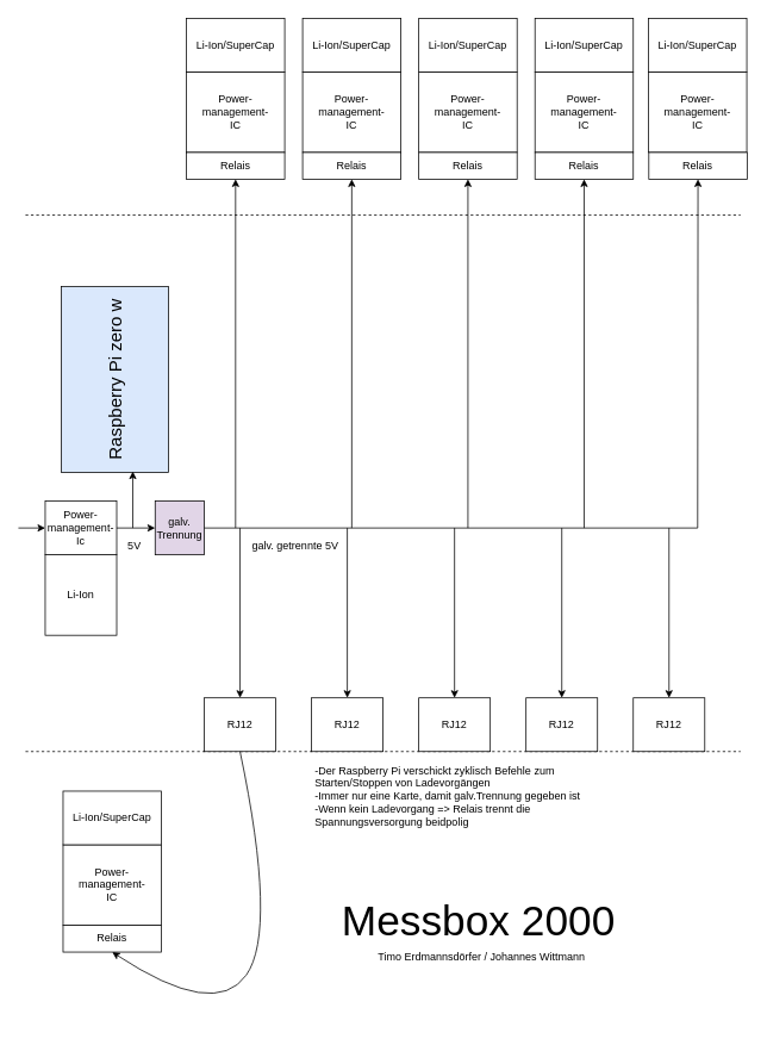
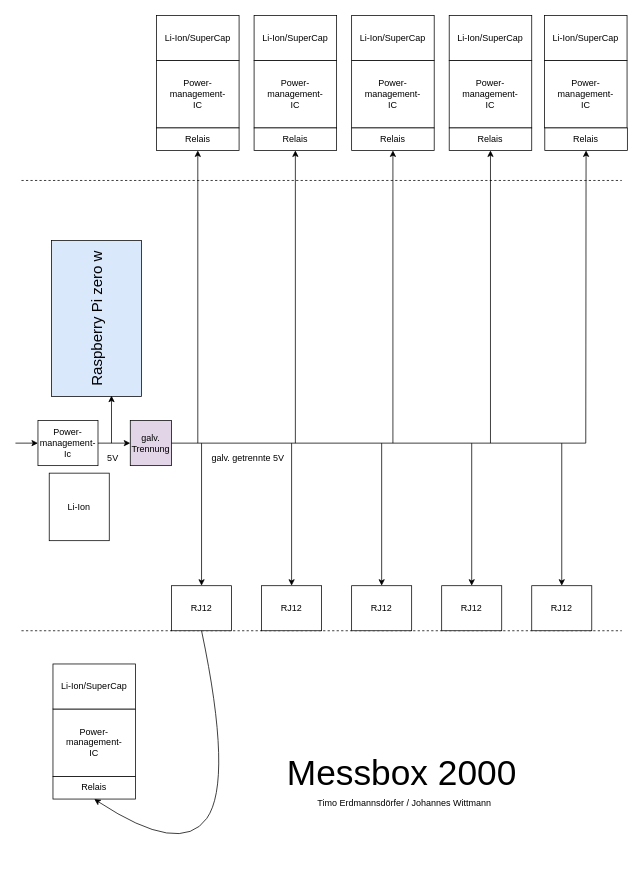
  <mxCell id="0" />
  <mxCell id="1" parent="0" />
  <mxCell id="2" value="&lt;font style=&quot;font-size: 20px&quot;&gt;Raspberry Pi zero w&lt;/font&gt;" style="rounded=0;whiteSpace=wrap;html=1;rotation=-90;fillColor=#dae8fc;" parent="1" vertex="1"><mxGeometry x="24" y="364" width="208" height="120" as="geometry" /></mxCell>
  <mxCell id="3" value="Power-management-&lt;br&gt;IC" style="rounded=0;whiteSpace=wrap;html=1;" parent="1" vertex="1"><mxGeometry x="208" y="80" width="110" height="90" as="geometry" /></mxCell>
  <mxCell id="4" value="Power-management-&lt;br&gt;IC" style="rounded=0;whiteSpace=wrap;html=1;" parent="1" vertex="1"><mxGeometry x="338" y="80" width="110" height="90" as="geometry" /></mxCell>
  <mxCell id="5" value="Power-management-&lt;br&gt;IC" style="rounded=0;whiteSpace=wrap;html=1;" parent="1" vertex="1"><mxGeometry x="468" y="80" width="110" height="90" as="geometry" /></mxCell>
  <mxCell id="6" value="Power-management-&lt;br&gt;IC" style="rounded=0;whiteSpace=wrap;html=1;" parent="1" vertex="1"><mxGeometry x="598" y="80" width="110" height="90" as="geometry" /></mxCell>
  <mxCell id="7" value="Power-management-&lt;br&gt;IC" style="rounded=0;whiteSpace=wrap;html=1;" parent="1" vertex="1"><mxGeometry x="725" y="80" width="110" height="90" as="geometry" /></mxCell>
  <mxCell id="8" value="Relais" style="rounded=0;whiteSpace=wrap;html=1;" parent="1" vertex="1"><mxGeometry x="208" y="170" width="110" height="30" as="geometry" /></mxCell>
  <mxCell id="9" value="Relais" style="rounded=0;whiteSpace=wrap;html=1;" parent="1" vertex="1"><mxGeometry x="338" y="170" width="110" height="30" as="geometry" /></mxCell>
  <mxCell id="10" value="Relais" style="rounded=0;whiteSpace=wrap;html=1;" parent="1" vertex="1"><mxGeometry x="468" y="170" width="110" height="30" as="geometry" /></mxCell>
  <mxCell id="11" value="Relais" style="rounded=0;whiteSpace=wrap;html=1;" parent="1" vertex="1"><mxGeometry x="598" y="170" width="110" height="30" as="geometry" /></mxCell>
  <mxCell id="12" value="Relais" style="rounded=0;whiteSpace=wrap;html=1;" parent="1" vertex="1"><mxGeometry x="725.4" y="170" width="110" height="30" as="geometry" /></mxCell>
  <mxCell id="13" value="Li-Ion/SuperCap" style="rounded=0;whiteSpace=wrap;html=1;" parent="1" vertex="1"><mxGeometry x="208" y="20" width="110" height="60" as="geometry" /></mxCell>
  <mxCell id="14" value="Li-Ion/SuperCap" style="rounded=0;whiteSpace=wrap;html=1;" parent="1" vertex="1"><mxGeometry x="338" y="20" width="110" height="60" as="geometry" /></mxCell>
  <mxCell id="15" value="Li-Ion/SuperCap" style="rounded=0;whiteSpace=wrap;html=1;" parent="1" vertex="1"><mxGeometry x="468" y="20" width="110" height="60" as="geometry" /></mxCell>
  <mxCell id="16" value="Li-Ion/SuperCap" style="rounded=0;whiteSpace=wrap;html=1;" parent="1" vertex="1"><mxGeometry x="725" y="20" width="110" height="60" as="geometry" /></mxCell>
  <mxCell id="17" value="Li-Ion/SuperCap" style="rounded=0;whiteSpace=wrap;html=1;" parent="1" vertex="1"><mxGeometry x="598" y="20" width="110" height="60" as="geometry" /></mxCell>
  <mxCell id="18" value="" style="endArrow=none;dashed=1;html=1;" parent="1" edge="1"><mxGeometry width="50" height="50" relative="1" as="geometry"><mxPoint x="28" y="240" as="sourcePoint" /><mxPoint x="828" y="240" as="targetPoint" /></mxGeometry></mxCell>
  <mxCell id="19" value="" style="endArrow=none;dashed=1;html=1;" parent="1" edge="1"><mxGeometry width="50" height="50" relative="1" as="geometry"><mxPoint x="28" y="840" as="sourcePoint" /><mxPoint x="828" y="840" as="targetPoint" /></mxGeometry></mxCell>
  <mxCell id="20" value="RJ12" style="rounded=0;whiteSpace=wrap;html=1;" parent="1" vertex="1"><mxGeometry x="228" y="780" width="80" height="60" as="geometry" /></mxCell>
  <mxCell id="21" value="RJ12" style="rounded=0;whiteSpace=wrap;html=1;" parent="1" vertex="1"><mxGeometry x="348" y="780" width="80" height="60" as="geometry" /></mxCell>
  <mxCell id="22" value="RJ12" style="rounded=0;whiteSpace=wrap;html=1;" parent="1" vertex="1"><mxGeometry x="468" y="780" width="80" height="60" as="geometry" /></mxCell>
  <mxCell id="23" value="RJ12" style="rounded=0;whiteSpace=wrap;html=1;" parent="1" vertex="1"><mxGeometry x="588" y="780" width="80" height="60" as="geometry" /></mxCell>
  <mxCell id="24" value="RJ12" style="rounded=0;whiteSpace=wrap;html=1;" parent="1" vertex="1"><mxGeometry x="708" y="780" width="80" height="60" as="geometry" /></mxCell>
  <mxCell id="25" value="" style="curved=1;endArrow=classic;html=1;exitX=0.5;exitY=1;exitDx=0;exitDy=0;entryX=0.5;entryY=1;entryDx=0;entryDy=0;" parent="1" source="20" target="46" edge="1"><mxGeometry width="50" height="50" relative="1" as="geometry"><mxPoint x="328" y="980" as="sourcePoint" /><mxPoint x="123" y="1060" as="targetPoint" /><Array as="points"><mxPoint x="310" y="1040" /><mxPoint x="240" y="1140" /></Array></mxGeometry></mxCell>
  <mxCell id="26" value="&lt;font style=&quot;font-size: 47px&quot;&gt;Messbox 2000&lt;/font&gt;" style="text;html=1;strokeColor=none;fillColor=none;align=center;verticalAlign=middle;whiteSpace=wrap;rounded=0;" parent="1" vertex="1"><mxGeometry x="345" y="950" width="380" height="160" as="geometry" /></mxCell>
  <mxCell id="27" value="Timo Erdmannsdörfer / Johannes Wittmann" style="text;html=1;strokeColor=none;fillColor=none;align=center;verticalAlign=middle;whiteSpace=wrap;rounded=0;" parent="1" vertex="1"><mxGeometry x="345" y="1060" width="387" height="20" as="geometry" /></mxCell>
- <mxCell id="28" value="Li-Ion" style="rounded=0;whiteSpace=wrap;html=1;" parent="1" vertex="1"><mxGeometry x="50" y="620" width="80" height="90" as="geometry" /></mxCell>
+ <mxCell id="28" value="Li-Ion" style="rounded=0;whiteSpace=wrap;html=1;" parent="1" vertex="1"><mxGeometry x="65" y="630" width="80" height="90" as="geometry" /></mxCell>
  <mxCell id="29" value="Power-&lt;br&gt;management-&lt;br&gt;Ic" style="rounded=0;whiteSpace=wrap;html=1;" parent="1" vertex="1"><mxGeometry x="50" y="560" width="80" height="60" as="geometry" /></mxCell>
  <mxCell id="30" value="galv. Trennung" style="rounded=0;whiteSpace=wrap;html=1;fillColor=#e1d5e7;" parent="1" vertex="1"><mxGeometry x="173" y="560" width="55" height="60" as="geometry" /></mxCell>
  <mxCell id="31" value="" style="endArrow=classic;html=1;entryX=0;entryY=0.5;entryDx=0;entryDy=0;exitX=1;exitY=0.5;exitDx=0;exitDy=0;" parent="1" target="30" edge="1" source="29"><mxGeometry width="50" height="50" relative="1" as="geometry"><mxPoint x="130" y="620" as="sourcePoint" /><mxPoint x="180" y="570" as="targetPoint" /></mxGeometry></mxCell>
  <mxCell id="32" value="" style="endArrow=classic;html=1;entryX=0.006;entryY=0.676;entryDx=0;entryDy=0;entryPerimeter=0;" parent="1" edge="1"><mxGeometry width="50" height="50" relative="1" as="geometry"><mxPoint x="148" y="590" as="sourcePoint" /><mxPoint x="148" y="526.752" as="targetPoint" /></mxGeometry></mxCell>
  <mxCell id="33" value="5V" style="text;html=1;strokeColor=none;fillColor=none;align=center;verticalAlign=middle;whiteSpace=wrap;rounded=0;rotation=0;" parent="1" vertex="1"><mxGeometry x="130" y="600" width="40" height="20" as="geometry" /></mxCell>
  <mxCell id="34" value="" style="endArrow=none;html=1;exitX=1;exitY=0.5;exitDx=0;exitDy=0;" parent="1" source="30" edge="1"><mxGeometry width="50" height="50" relative="1" as="geometry"><mxPoint x="220" y="620" as="sourcePoint" /><mxPoint x="780" y="590" as="targetPoint" /></mxGeometry></mxCell>
  <mxCell id="35" value="" style="endArrow=classic;html=1;entryX=0.5;entryY=1;entryDx=0;entryDy=0;" parent="1" target="8" edge="1"><mxGeometry width="50" height="50" relative="1" as="geometry"><mxPoint x="263" y="590" as="sourcePoint" /><mxPoint x="320" y="310" as="targetPoint" /></mxGeometry></mxCell>
  <mxCell id="36" value="" style="endArrow=classic;html=1;entryX=0.5;entryY=1;entryDx=0;entryDy=0;" parent="1" target="9" edge="1"><mxGeometry width="50" height="50" relative="1" as="geometry"><mxPoint x="393" y="590" as="sourcePoint" /><mxPoint x="450" y="340" as="targetPoint" /></mxGeometry></mxCell>
  <mxCell id="37" value="" style="endArrow=classic;html=1;entryX=0.5;entryY=1;entryDx=0;entryDy=0;" parent="1" target="10" edge="1"><mxGeometry width="50" height="50" relative="1" as="geometry"><mxPoint x="523" y="590" as="sourcePoint" /><mxPoint x="560" y="290" as="targetPoint" /></mxGeometry></mxCell>
  <mxCell id="38" value="" style="endArrow=classic;html=1;entryX=0.5;entryY=1;entryDx=0;entryDy=0;" parent="1" target="11" edge="1"><mxGeometry width="50" height="50" relative="1" as="geometry"><mxPoint x="653" y="590" as="sourcePoint" /><mxPoint x="660" y="280" as="targetPoint" /></mxGeometry></mxCell>
  <mxCell id="39" value="" style="endArrow=classic;html=1;entryX=0.5;entryY=1;entryDx=0;entryDy=0;" parent="1" target="12" edge="1"><mxGeometry width="50" height="50" relative="1" as="geometry"><mxPoint x="780" y="590" as="sourcePoint" /><mxPoint x="770" y="310" as="targetPoint" /></mxGeometry></mxCell>
  <mxCell id="40" value="" style="endArrow=classic;html=1;entryX=0.5;entryY=0;entryDx=0;entryDy=0;" parent="1" target="20" edge="1"><mxGeometry width="50" height="50" relative="1" as="geometry"><mxPoint x="268" y="590" as="sourcePoint" /><mxPoint x="400" y="670" as="targetPoint" /></mxGeometry></mxCell>
  <mxCell id="41" value="" style="endArrow=classic;html=1;entryX=0.5;entryY=0;entryDx=0;entryDy=0;" parent="1" target="21" edge="1"><mxGeometry width="50" height="50" relative="1" as="geometry"><mxPoint x="388" y="590" as="sourcePoint" /><mxPoint x="400" y="640" as="targetPoint" /></mxGeometry></mxCell>
  <mxCell id="42" value="" style="endArrow=classic;html=1;entryX=0.5;entryY=0;entryDx=0;entryDy=0;" parent="1" target="22" edge="1"><mxGeometry width="50" height="50" relative="1" as="geometry"><mxPoint x="508" y="590" as="sourcePoint" /><mxPoint x="550" y="680" as="targetPoint" /></mxGeometry></mxCell>
  <mxCell id="43" value="" style="endArrow=classic;html=1;entryX=0.5;entryY=0;entryDx=0;entryDy=0;" parent="1" target="23" edge="1"><mxGeometry width="50" height="50" relative="1" as="geometry"><mxPoint x="628" y="590" as="sourcePoint" /><mxPoint x="640" y="700" as="targetPoint" /></mxGeometry></mxCell>
  <mxCell id="44" value="" style="endArrow=classic;html=1;entryX=0.5;entryY=0;entryDx=0;entryDy=0;" parent="1" target="24" edge="1"><mxGeometry width="50" height="50" relative="1" as="geometry"><mxPoint x="748" y="590" as="sourcePoint" /><mxPoint x="740" y="660" as="targetPoint" /></mxGeometry></mxCell>
  <mxCell id="45" value="Power-management-&lt;br&gt;IC" style="rounded=0;whiteSpace=wrap;html=1;" parent="1" vertex="1"><mxGeometry x="70" y="944.29" width="110" height="90" as="geometry" /></mxCell>
  <mxCell id="46" value="Relais" style="rounded=0;whiteSpace=wrap;html=1;" parent="1" vertex="1"><mxGeometry x="70" y="1034.29" width="110" height="30" as="geometry" /></mxCell>
  <mxCell id="47" value="Li-Ion/SuperCap" style="rounded=0;whiteSpace=wrap;html=1;" parent="1" vertex="1"><mxGeometry x="70" y="884.29" width="110" height="60" as="geometry" /></mxCell>
  <mxCell id="48" value="galv. getrennte 5V" style="text;html=1;strokeColor=none;fillColor=none;align=center;verticalAlign=middle;whiteSpace=wrap;rounded=0;" parent="1" vertex="1"><mxGeometry x="270" y="600" width="120" height="20" as="geometry" /></mxCell>
- <mxCell id="49" value="-Der Raspberry Pi verschickt zyklisch Befehle zum Starten/Stoppen von Ladevorgängen &lt;br&gt;-Immer nur eine Karte, damit galv.Trennung gegeben ist&lt;br&gt;-Wenn kein Ladevorgang =&amp;gt; Relais trennt die Spannungsversorgung beidpolig" style="text;html=1;strokeColor=none;fillColor=none;align=left;verticalAlign=middle;whiteSpace=wrap;rounded=0;" parent="1" vertex="1"><mxGeometry x="350" y="850" width="350" height="80" as="geometry" /></mxCell>
  <mxCell id="50" value="" style="endArrow=classic;html=1;entryX=0;entryY=0.5;entryDx=0;entryDy=0;" edge="1" parent="1" target="29"><mxGeometry width="50" height="50" relative="1" as="geometry"><mxPoint x="20" y="590" as="sourcePoint" /><mxPoint x="150" y="750" as="targetPoint" /></mxGeometry></mxCell>
